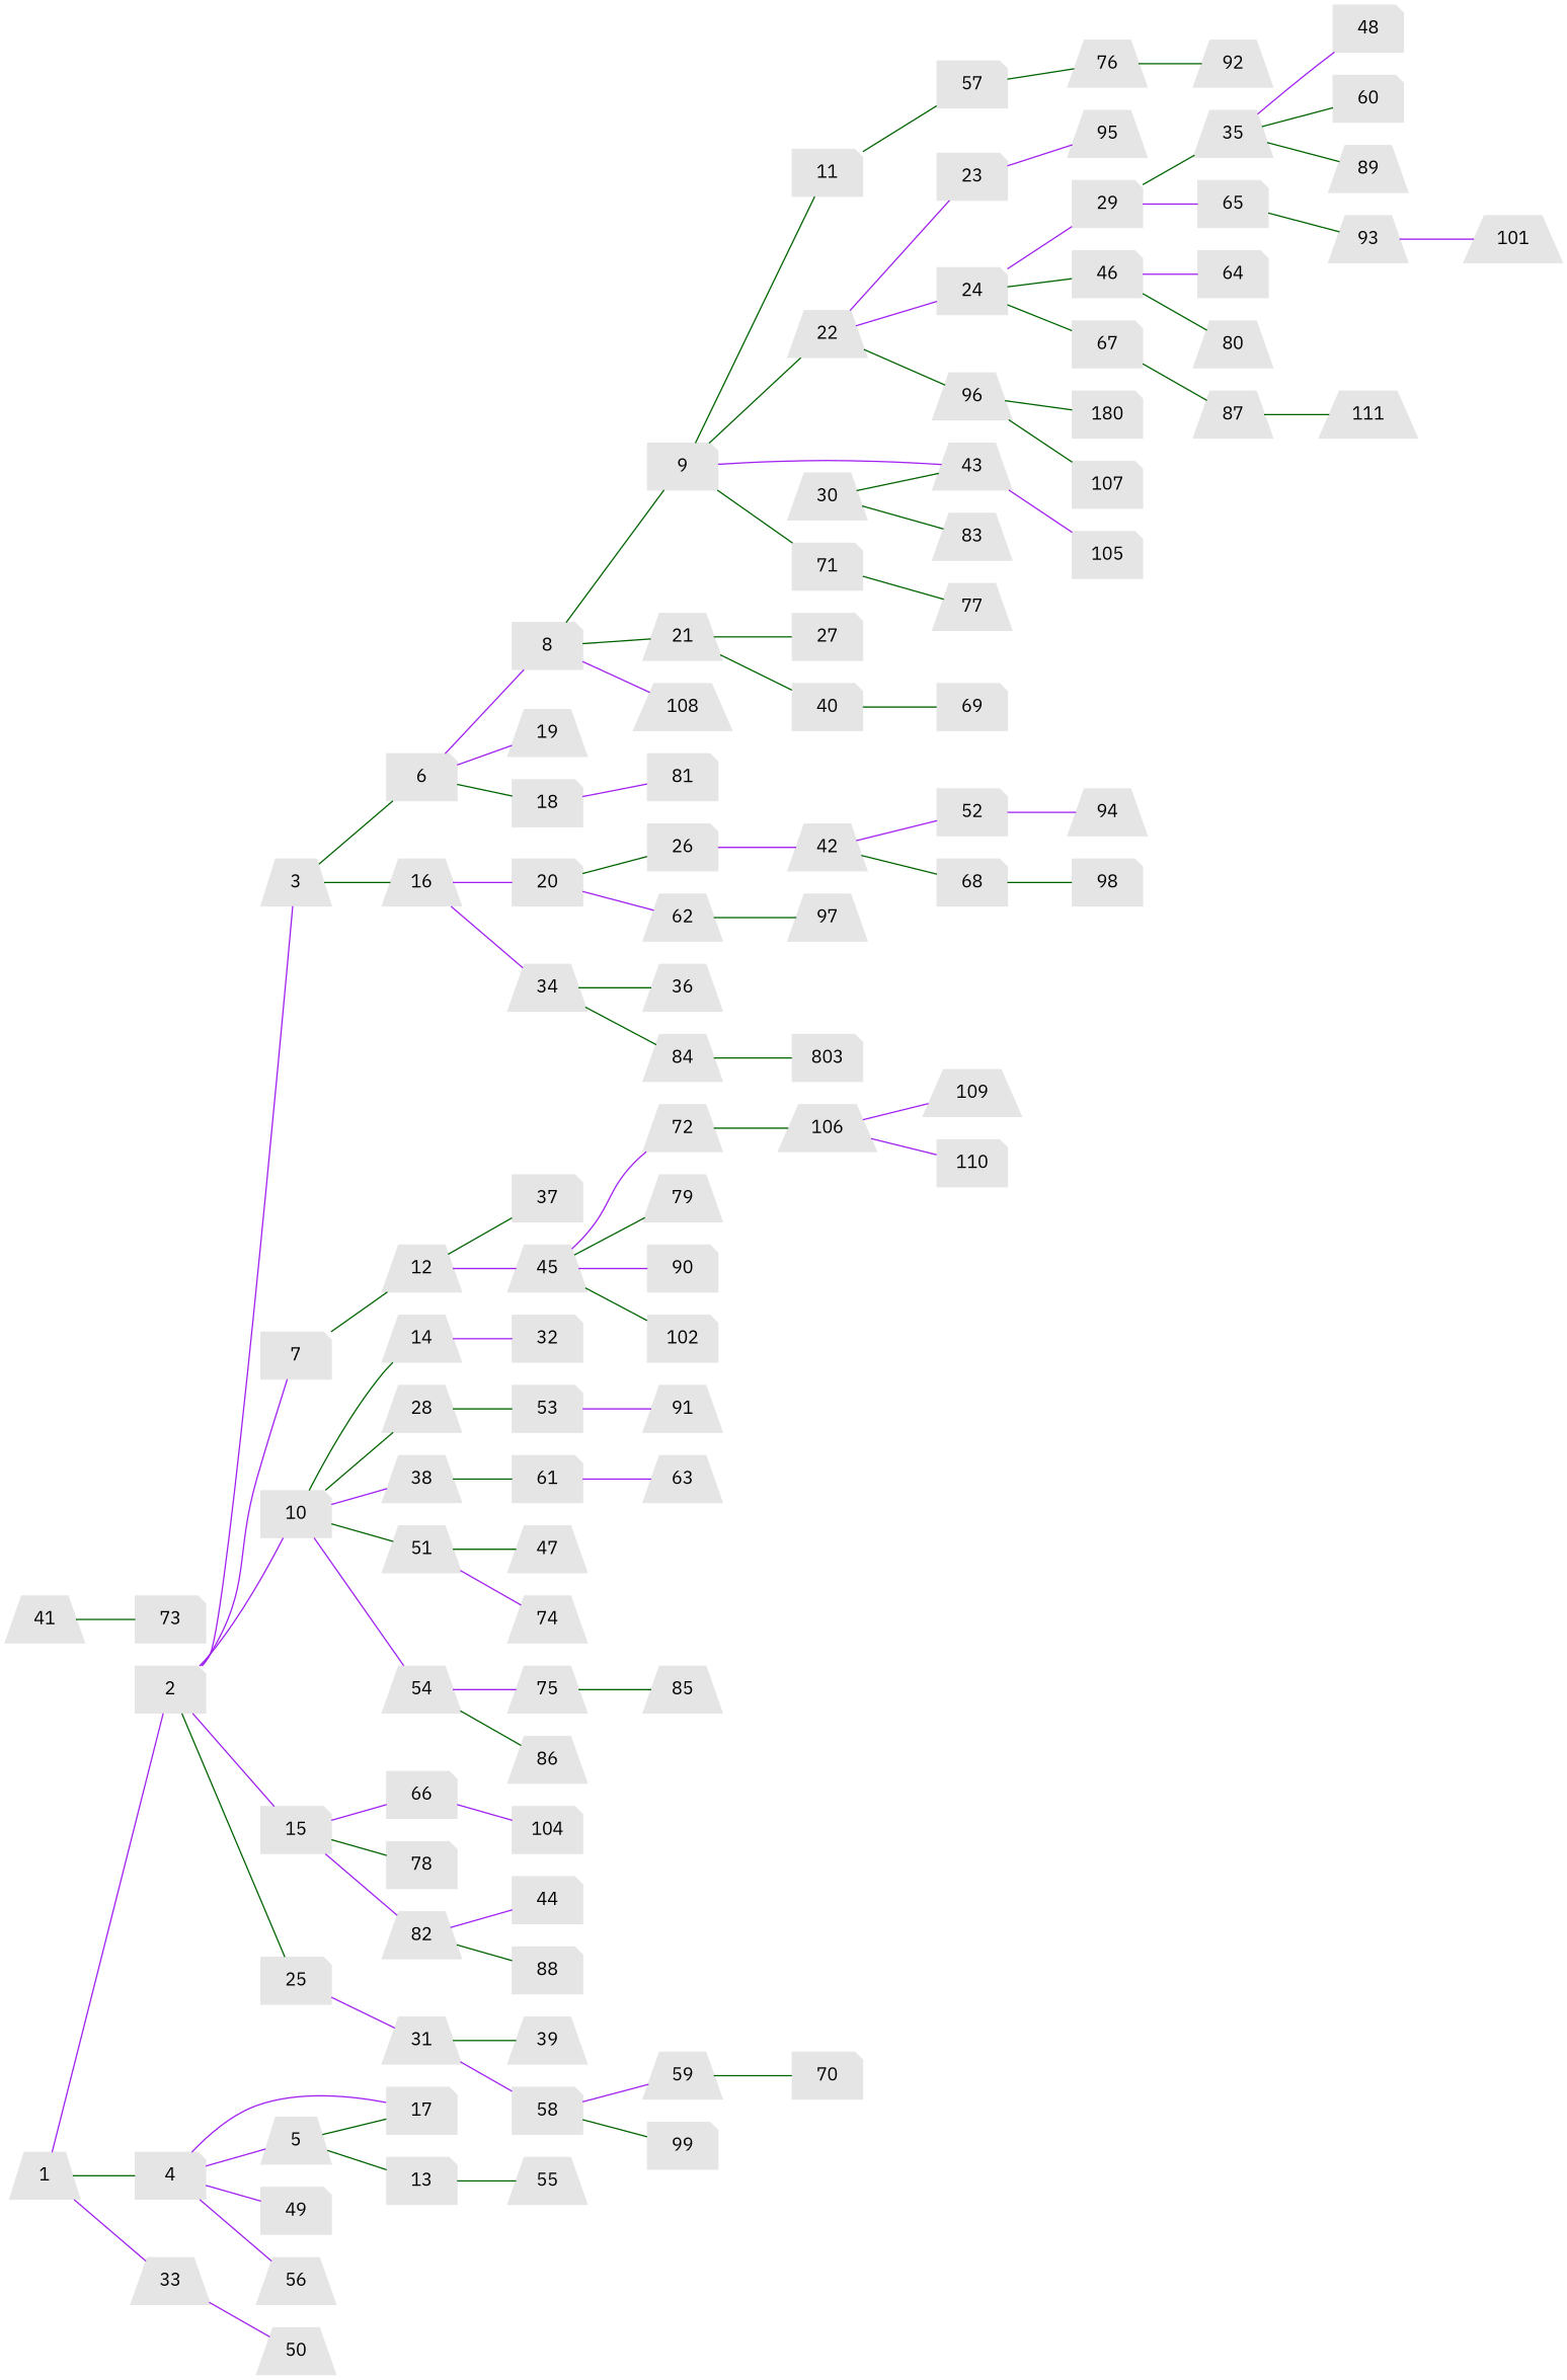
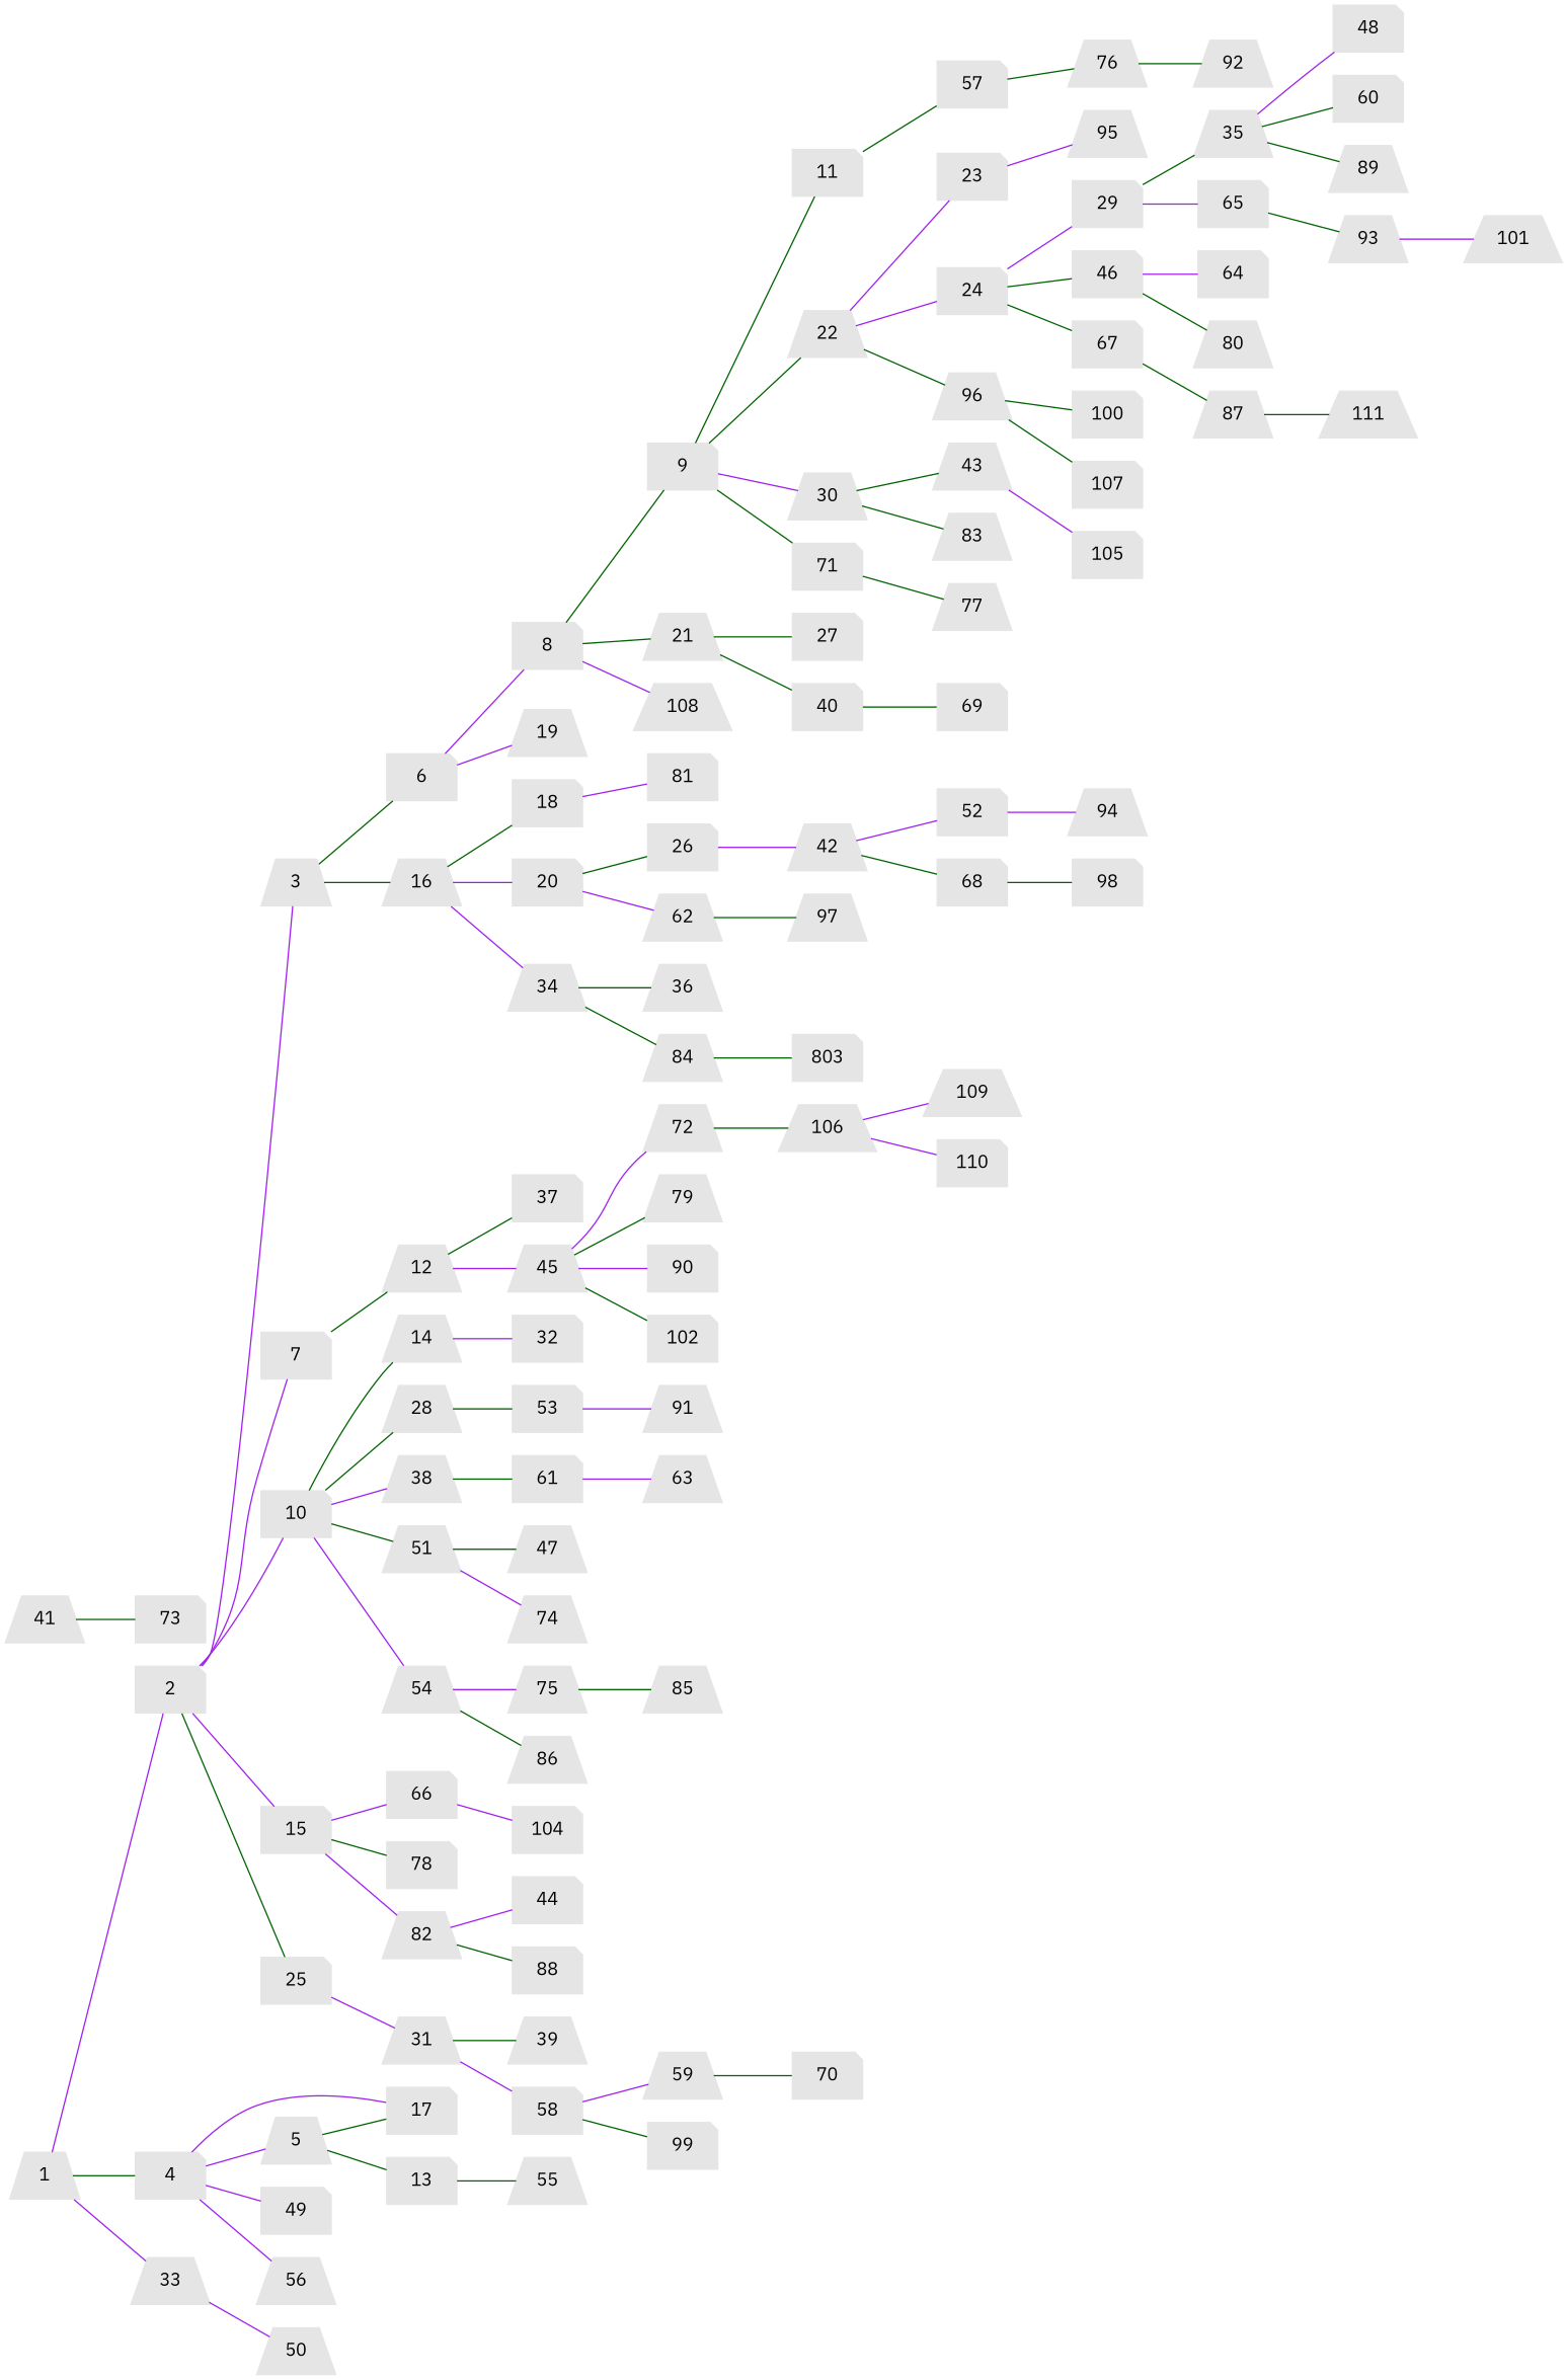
  graph {
    fontname="IBM Plex Sans"
    rankdir=LR
    node [color=gray90 fontname="IBM Plex Sans" shape=trapezium style=filled]
    edge [color=darkgreen fontname="IBM Plex Sans"]
    2 [shape=note]
    1
    4 [shape=note]
    33
    3
    7 [shape=note]
    10 [shape=note]
    15 [shape=note]
    25 [shape=note]
    5
    17 [shape=note]
    49 [shape=note]
    56
    50
    6 [shape=note]
    16
    12
    14
    28
    38
    51
    54
    66 [shape=note]
    78 [shape=note]
    82
    31
    8 [shape=note]
    18 [shape=note]
    19
    20 [shape=note]
    34
    13 [shape=note]
    55
    73 [shape=note]
    41
    9 [shape=note]
    21
    108
    81 [shape=note]
    37 [shape=note]
    45
    11 [shape=note]
    22
    30
    71 [shape=note]
    27 [shape=note]
    40 [shape=note]
    57 [shape=note]
    23 [shape=note]
    24 [shape=note]
    96
    43
    83
    77
    32 [shape=note]
    53 [shape=note]
    61 [shape=note]
    47
    74
    75
    86
    76
    72
    79
    90 [shape=note]
    102 [shape=note]
    104 [shape=note]
    44 [shape=note]
    88 [shape=note]
    26 [shape=note]
    62
    36
    84
    42
    97
    69 [shape=note]
    95
    29 [shape=note]
    46 [shape=note]
    67 [shape=note]
-   100 [shape=note label=180]
+   100 [shape=note]
    107 [shape=note]
    35
    65 [shape=note]
    64 [shape=note]
    80
    87
    39
    58 [shape=note]
    52 [shape=note]
    68 [shape=note]
    91
    48 [shape=note]
    60 [shape=note]
    89
    93
    105 [shape=note]
    59
    99 [shape=note]
    n100 [label=803 shape=note]
    63
    94
    98 [shape=note]
    106
    85
    92
    70 [shape=note]
    101
    111
    109
    110 [shape=note]
    2 -- 3 [color=purple]
    2 -- 7 [color=purple]
    2 -- 10 [color=purple]
    2 -- 15 [color=purple]
    2 -- 25
    1 -- 2 [color=purple]
    1 -- 4
    1 -- 33 [color=purple]
    4 -- 5 [color=purple]
    4 -- 17 [color=purple]
    4 -- 49 [color=purple]
    4 -- 56 [color=purple]
    33 -- 50 [color=purple]
    3 -- 6
    3 -- 16
    7 -- 12
    10 -- 14
    10 -- 28
    10 -- 38 [color=purple]
    10 -- 51
    10 -- 54 [color=purple]
    15 -- 66 [color=purple]
    15 -- 78
    15 -- 82 [color=purple]
    25 -- 31 [color=purple]
    5 -- 17
    5 -- 13
    6 -- 8 [color=purple]
-   6 -- 18
+   16 -- 18
    6 -- 19 [color=purple]
    16 -- 20 [color=purple]
    16 -- 34 [color=purple]
    12 -- 37
    12 -- 45 [color=purple]
    14 -- 32 [color=purple]
    28 -- 53
    38 -- 61
    51 -- 47
    51 -- 74 [color=purple]
    54 -- 75 [color=purple]
    54 -- 86
    66 -- 104 [color=purple]
    82 -- 44 [color=purple]
    82 -- 88
    31 -- 39
    31 -- 58 [color=purple]
    8 -- 9
    8 -- 21
    8 -- 108 [color=purple]
    18 -- 81 [color=purple]
    20 -- 26
    20 -- 62 [color=purple]
    34 -- 36
    34 -- 84
    13 -- 55
    41 -- 73
    9 -- 11
    9 -- 22
-   9 -- 43 [color=purple]
+   9 -- 30 [color=purple]
    9 -- 71
    21 -- 27
    21 -- 40
    45 -- 72 [color=purple]
    45 -- 79
    45 -- 90 [color=purple]
    45 -- 102
    11 -- 57
    22 -- 23 [color=purple]
    22 -- 24 [color=purple]
    22 -- 96
    30 -- 43
    30 -- 83
    71 -- 77
    40 -- 69
    57 -- 76
    23 -- 95 [color=purple]
    24 -- 29 [color=purple]
    24 -- 46
    24 -- 67
    96 -- 100
    96 -- 107
    43 -- 105 [color=purple]
    53 -- 91 [color=purple]
    61 -- 63 [color=purple]
    75 -- 85
    76 -- 92
    72 -- 106
    26 -- 42 [color=purple]
    62 -- 97
    84 -- n100
    42 -- 52 [color=purple]
    42 -- 68
    29 -- 35
    29 -- 65 [color=purple]
    46 -- 64 [color=purple]
    46 -- 80
    67 -- 87
    35 -- 48 [color=purple]
    35 -- 60
    35 -- 89
    65 -- 93
    87 -- 111
    58 -- 59 [color=purple]
    58 -- 99
    52 -- 94 [color=purple]
    68 -- 98
    93 -- 101 [color=purple]
    59 -- 70
    106 -- 109 [color=purple]
    106 -- 110 [color=purple]
  }
